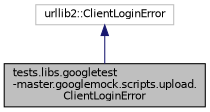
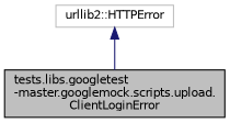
  digraph {
    node [fontname=Helvetica fontsize=10 shape=record style=filled]
    n1 [color=black fillcolor=grey75 fontcolor=black height=0.2 label="tests.libs.googletest\l-master.googlemock.scripts.upload.\lClientLoginError" width=0.4]
-   n2 [color=grey75 fillcolor=white height=0.2 label="urllib2::ClientLoginError" width=0.4]
+   n2 [color=grey75 fillcolor=white height=0.2 label="urllib2::HTTPError" width=0.4]
    n2 -> n1 [color=midnightblue dir=back fontname=Helvetica fontsize=10 labelfontname=Helvetica labelfontsize=10 style=solid]
  }
